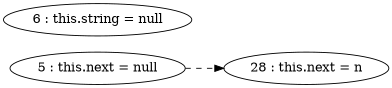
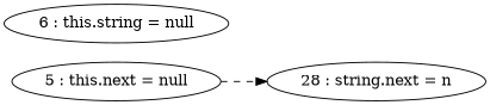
  digraph {
    rankdir=LR
    "5 : this.next = null"
-   "28 : this.next = n"
+   "28 : this.next = n" [label="28 : string.next = n"]
    "6 : this.string = null"
    "5 : this.next = null" -> "28 : this.next = n" [style=dashed]
  }
